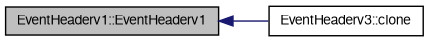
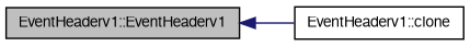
  digraph {
    rankdir=LR
    node [color=black fontname=FreeSans fontsize=10 shape=record]
    n1 [fillcolor=grey75 fontcolor=black height=0.2 label="EventHeaderv1::EventHeaderv1" style=filled width=0.4]
-   n2 [height=0.2 label="EventHeaderv3::clone" width=0.4]
+   n2 [height=0.2 label="EventHeaderv1::clone" width=0.4]
    n1 -> n2 [color=midnightblue dir=back fontname=FreeSans fontsize=10 labelfontname=FreeSans labelfontsize=10 style=solid]
  }
